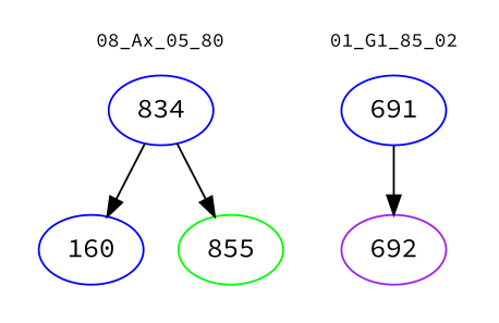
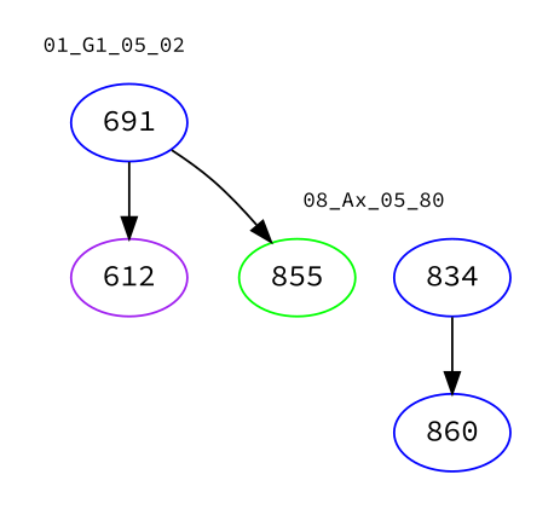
  digraph {
    fontname="Source Code Pro"
    node [color=blue fontname="Source Code Pro"]
    edge [color=black fontname="Source Code Pro"]
    n1 [label=834]
-   n2 [label=160]
+   n2 [label=860]
    n3 [color=green label=855]
    n4 [label=691]
-   n5 [color=purple label=692]
+   n5 [color=purple label=612]
    subgraph cluster_1 {
      color=white
      fontsize=10
      label="08_Ax_05_80"
      n1
      n2
      n3
    }
    subgraph cluster_2 {
      color=white
      fontsize=10
-     label="01_G1_85_02"
+     label="01_G1_05_02"
      n4
      n5
    }
    n1 -> n2
-   n1 -> n3
+   n4 -> n3
    n4 -> n5
  }
